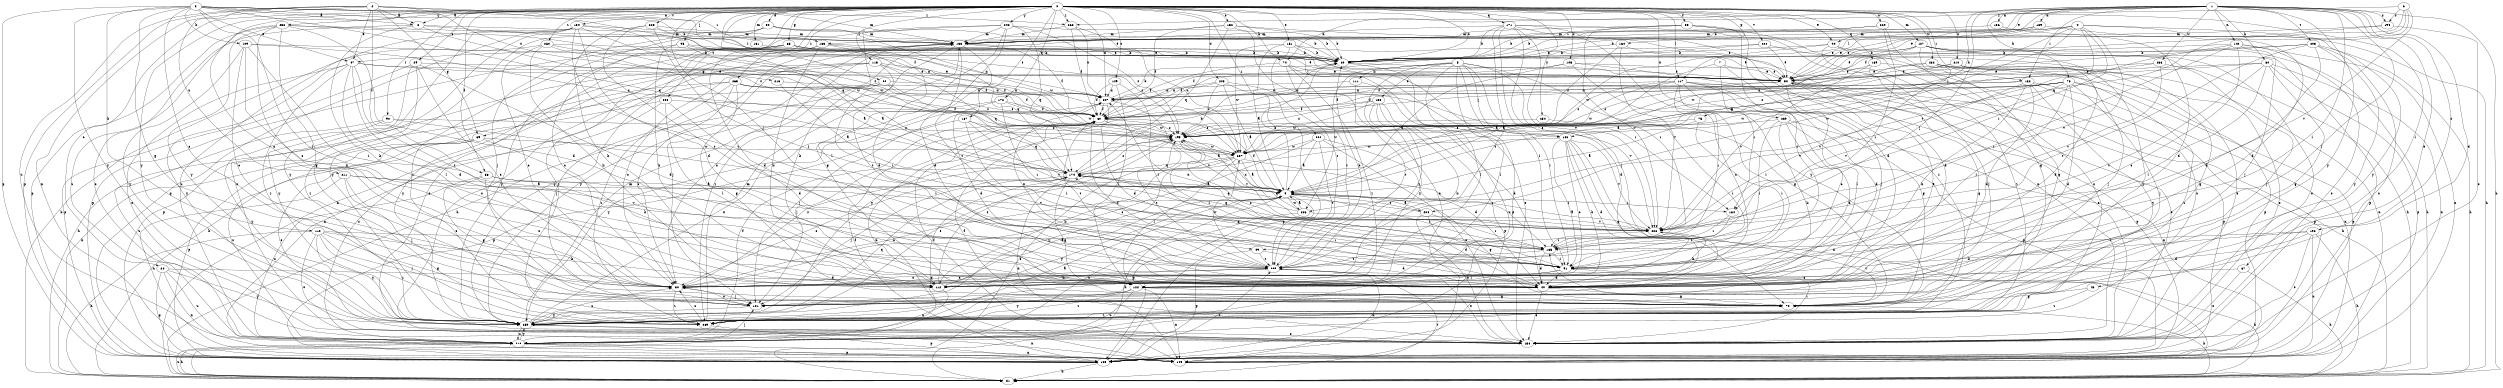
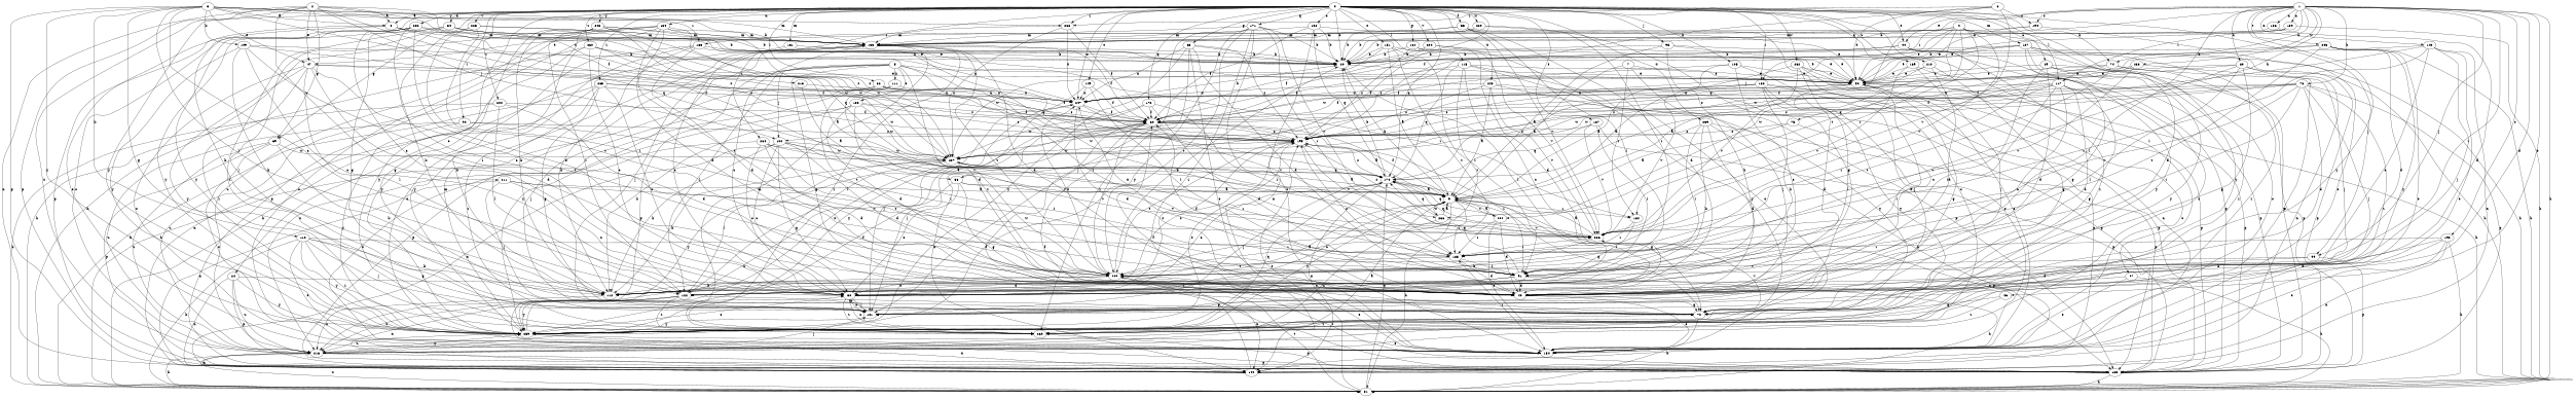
  strict digraph {
    0
    8
    20
    24
    29
    30
    34
    44
    55
    58
    65
    69
    74
    82
    87
    90
    95
    99
    105
    115
    117
    127
    131
    134
    149
    151
    152
    164
    169
    171
    172
    174
    182
    187
    200
    210
    224
    225
    229
    232
    239
    243
    247
    248
-   254
    256
    259
    260
    264
    265
    268
    133
    50
    112
    154
    195
    122
    40
    144
    165
    216
    269
    101
    237
    81
    91
    226
    70
    9
    60
    205
    185
    1
    46
    75
    78
    80
    136
    139
    142
    192
    194
    203
    233
    2
    47
    100
    211
    213
    3
    109
    110
    183
    4
    184
    204
    236
    5
    111
    153
    6
    7
    0 -> 8 [label=a]
    0 -> 20 [label=b]
    0 -> 24 [label=c]
    0 -> 29 [label=c]
    0 -> 30 [label=c]
    0 -> 34 [label=d]
    0 -> 44 [label=e]
    0 -> 55 [label=f]
    0 -> 58 [label=f]
    0 -> 65 [label=g]
    0 -> 69 [label=g]
    0 -> 74 [label=h]
    0 -> 82 [label=i]
    0 -> 87 [label=i]
    0 -> 90 [label=i]
    0 -> 95 [label=j]
    0 -> 99 [label=j]
    0 -> 105 [label=k]
    0 -> 115 [label=l]
    0 -> 117 [label=l]
    0 -> 127 [label=m]
    0 -> 131 [label=m]
    0 -> 134 [label=n]
    0 -> 149 [label=o]
    0 -> 151 [label=o]
    0 -> 152 [label=o]
    0 -> 164 [label=p]
    0 -> 169 [label=q]
    0 -> 171 [label=q]
    0 -> 172 [label=q]
    0 -> 174 [label=q]
    0 -> 182 [label=r]
    0 -> 187 [label=s]
    0 -> 200 [label=t]
    0 -> 210 [label=u]
    0 -> 224 [label=v]
    0 -> 225 [label=v]
    0 -> 229 [label=w]
    0 -> 232 [label=w]
    0 -> 239 [label=x]
    0 -> 243 [label=x]
    0 -> 247 [label=x]
    0 -> 248 [label=y]
-   0 -> 254 [label=y]
    0 -> 256 [label=y]
    0 -> 259 [label=y]
    0 -> 260 [label=z]
    0 -> 264 [label=z]
    0 -> 265 [label=z]
    0 -> 268 [label=z]
    8 -> 133 [label=m]
    8 -> 50 [label=e]
    8 -> 112 [label=k]
    8 -> 154 [label=o]
    8 -> 195 [label=s]
    20 -> 50 [label=e]
    20 -> 122 [label=l]
    24 -> 259 [label=y]
    24 -> 40 [label=d]
    24 -> 144 [label=n]
    24 -> 165 [label=p]
    24 -> 216 [label=u]
    29 -> 30 [label=c]
    29 -> 259 [label=y]
    29 -> 50 [label=e]
    29 -> 40 [label=d]
    29 -> 165 [label=p]
    29 -> 269 [label=z]
    30 -> 195 [label=s]
    30 -> 269 [label=z]
    30 -> 101 [label=j]
    34 -> 20 [label=b]
    34 -> 259 [label=y]
    34 -> 133 [label=m]
    34 -> 269 [label=z]
    34 -> 101 [label=j]
    34 -> 237 [label=w]
    44 -> 20 [label=b]
    44 -> 216 [label=u]
    44 -> 269 [label=z]
    44 -> 237 [label=w]
    44 -> 81 [label=h]
    55 -> 20 [label=b]
    55 -> 133 [label=m]
    55 -> 40 [label=d]
    55 -> 216 [label=u]
    55 -> 91 [label=i]
    55 -> 226 [label=v]
    58 -> 30 [label=c]
    58 -> 216 [label=u]
    58 -> 226 [label=v]
    58 -> 70 [label=g]
    58 -> 9 [label=a]
    65 -> 20 [label=b]
    65 -> 247 [label=x]
    65 -> 259 [label=y]
    65 -> 154 [label=o]
    65 -> 195 [label=s]
    65 -> 40 [label=d]
    65 -> 269 [label=z]
    69 -> 112 [label=k]
    69 -> 154 [label=o]
    69 -> 165 [label=p]
    69 -> 216 [label=u]
    69 -> 237 [label=w]
    74 -> 50 [label=e]
    74 -> 154 [label=o]
    74 -> 269 [label=z]
    74 -> 60 [label=f]
    74 -> 205 [label=t]
    82 -> 247 [label=x]
    82 -> 195 [label=s]
    82 -> 101 [label=j]
    82 -> 81 [label=h]
    82 -> 60 [label=f]
    82 -> 185 [label=r]
    87 -> 30 [label=c]
    87 -> 154 [label=o]
    87 -> 81 [label=h]
    90 -> 259 [label=y]
    90 -> 195 [label=s]
    90 -> 216 [label=u]
    90 -> 91 [label=i]
    95 -> 20 [label=b]
    95 -> 50 [label=e]
    95 -> 112 [label=k]
    95 -> 165 [label=p]
    95 -> 9 [label=a]
    99 -> 40 [label=d]
    99 -> 165 [label=p]
    99 -> 205 [label=t]
    105 -> 30 [label=c]
    105 -> 50 [label=e]
    105 -> 154 [label=o]
    105 -> 9 [label=a]
    105 -> 60 [label=f]
    115 -> 30 [label=c]
    115 -> 174 [label=q]
    115 -> 259 [label=y]
    115 -> 50 [label=e]
    115 -> 165 [label=p]
    115 -> 60 [label=f]
    115 -> 205 [label=t]
    117 -> 30 [label=c]
    117 -> 247 [label=x]
    117 -> 195 [label=s]
    117 -> 40 [label=d]
    117 -> 165 [label=p]
    117 -> 237 [label=w]
    117 -> 91 [label=i]
    117 -> 70 [label=g]
    117 -> 185 [label=r]
    127 -> 20 [label=b]
    127 -> 259 [label=y]
    127 -> 50 [label=e]
    127 -> 154 [label=o]
    127 -> 195 [label=s]
    127 -> 165 [label=p]
    127 -> 81 [label=h]
    127 -> 70 [label=g]
    131 -> 20 [label=b]
    131 -> 30 [label=c]
    134 -> 259 [label=y]
    134 -> 133 [label=m]
    134 -> 154 [label=o]
    134 -> 195 [label=s]
    134 -> 40 [label=d]
    134 -> 165 [label=p]
    134 -> 216 [label=u]
    134 -> 237 [label=w]
    134 -> 205 [label=t]
    149 -> 247 [label=x]
    149 -> 122 [label=l]
    149 -> 91 [label=i]
    149 -> 60 [label=f]
    151 -> 20 [label=b]
    151 -> 50 [label=e]
    151 -> 237 [label=w]
    151 -> 91 [label=i]
    151 -> 9 [label=a]
    151 -> 205 [label=t]
    152 -> 20 [label=b]
    152 -> 174 [label=q]
    152 -> 133 [label=m]
    152 -> 50 [label=e]
    152 -> 144 [label=n]
    152 -> 60 [label=f]
    164 -> 20 [label=b]
    164 -> 195 [label=s]
    164 -> 40 [label=d]
    164 -> 226 [label=v]
    169 -> 50 [label=e]
    169 -> 165 [label=p]
    169 -> 101 [label=j]
    169 -> 226 [label=v]
    171 -> 20 [label=b]
    171 -> 259 [label=y]
    171 -> 133 [label=m]
    171 -> 154 [label=o]
    171 -> 269 [label=z]
    171 -> 101 [label=j]
    171 -> 226 [label=v]
    171 -> 205 [label=t]
    171 -> 185 [label=r]
    172 -> 259 [label=y]
    172 -> 40 [label=d]
    172 -> 237 [label=w]
    172 -> 60 [label=f]
    172 -> 185 [label=r]
    174 -> 20 [label=b]
    174 -> 30 [label=c]
    174 -> 195 [label=s]
    174 -> 144 [label=n]
    174 -> 101 [label=j]
    174 -> 70 [label=g]
    174 -> 9 [label=a]
    182 -> 247 [label=x]
    182 -> 259 [label=y]
    182 -> 112 [label=k]
    182 -> 40 [label=d]
    182 -> 144 [label=n]
    182 -> 165 [label=p]
    182 -> 226 [label=v]
    182 -> 60 [label=f]
    187 -> 174 [label=q]
    187 -> 195 [label=s]
    187 -> 165 [label=p]
    187 -> 91 [label=i]
    187 -> 226 [label=v]
    200 -> 122 [label=l]
    200 -> 40 [label=d]
    200 -> 216 [label=u]
    200 -> 81 [label=h]
    200 -> 60 [label=f]
    210 -> 50 [label=e]
    210 -> 40 [label=d]
    210 -> 70 [label=g]
    210 -> 9 [label=a]
    224 -> 20 [label=b]
    224 -> 50 [label=e]
    224 -> 154 [label=o]
    224 -> 60 [label=f]
    225 -> 133 [label=m]
    225 -> 50 [label=e]
    225 -> 112 [label=k]
    225 -> 91 [label=i]
    225 -> 205 [label=t]
    229 -> 20 [label=b]
    229 -> 133 [label=m]
    229 -> 70 [label=g]
    229 -> 185 [label=r]
    232 -> 50 [label=e]
    232 -> 154 [label=o]
    232 -> 144 [label=n]
    232 -> 101 [label=j]
    232 -> 226 [label=v]
    232 -> 9 [label=a]
    239 -> 112 [label=k]
    239 -> 195 [label=s]
    239 -> 40 [label=d]
    239 -> 144 [label=n]
    239 -> 165 [label=p]
    239 -> 91 [label=i]
    243 -> 247 [label=x]
    243 -> 259 [label=y]
    243 -> 195 [label=s]
    243 -> 165 [label=p]
    243 -> 226 [label=v]
    243 -> 9 [label=a]
    247 -> 20 [label=b]
    247 -> 40 [label=d]
    247 -> 101 [label=j]
    247 -> 226 [label=v]
    247 -> 60 [label=f]
    248 -> 20 [label=b]
    248 -> 174 [label=q]
    248 -> 133 [label=m]
    248 -> 112 [label=k]
    248 -> 195 [label=s]
    248 -> 122 [label=l]
    248 -> 81 [label=h]
    248 -> 70 [label=g]
-   254 -> 195 [label=s]
-   254 -> 91 [label=i]
    256 -> 30 [label=c]
    256 -> 259 [label=y]
    256 -> 133 [label=m]
    256 -> 40 [label=d]
    256 -> 165 [label=p]
    256 -> 216 [label=u]
    256 -> 237 [label=w]
    256 -> 70 [label=g]
    259 -> 30 [label=c]
    259 -> 174 [label=q]
    259 -> 247 [label=x]
    259 -> 133 [label=m]
    259 -> 154 [label=o]
    259 -> 195 [label=s]
    259 -> 144 [label=n]
    259 -> 216 [label=u]
    260 -> 20 [label=b]
    260 -> 30 [label=c]
    260 -> 247 [label=x]
    260 -> 112 [label=k]
    260 -> 81 [label=h]
    260 -> 9 [label=a]
    264 -> 30 [label=c]
    264 -> 154 [label=o]
    264 -> 40 [label=d]
    264 -> 237 [label=w]
    264 -> 9 [label=a]
    264 -> 205 [label=t]
    265 -> 30 [label=c]
    265 -> 247 [label=x]
    265 -> 195 [label=s]
    265 -> 144 [label=n]
    265 -> 269 [label=z]
    265 -> 237 [label=w]
    265 -> 81 [label=h]
    265 -> 70 [label=g]
    268 -> 247 [label=x]
    268 -> 133 [label=m]
    268 -> 237 [label=u]
    268 -> 60 [label=f]
    133 -> 20 [label=b]
    133 -> 30 [label=c]
    133 -> 259 [label=y]
    133 -> 40 [label=d]
    133 -> 269 [label=z]
    133 -> 101 [label=j]
    133 -> 81 [label=h]
    133 -> 60 [label=f]
    133 -> 205 [label=t]
    50 -> 247 [label=x]
    50 -> 154 [label=o]
    50 -> 195 [label=s]
    50 -> 122 [label=l]
    50 -> 165 [label=p]
    50 -> 81 [label=h]
    50 -> 70 [label=g]
    112 -> 195 [label=s]
    112 -> 216 [label=u]
    112 -> 9 [label=a]
    154 -> 60 [label=f]
    154 -> 185 [label=r]
    195 -> 237 [label=w]
    195 -> 91 [label=i]
    195 -> 226 [label=v]
    195 -> 205 [label=t]
    122 -> 259 [label=y]
    122 -> 144 [label=n]
    122 -> 216 [label=u]
    122 -> 269 [label=z]
    122 -> 70 [label=g]
    40 -> 50 [label=e]
    40 -> 154 [label=o]
    40 -> 70 [label=g]
    40 -> 60 [label=f]
    144 -> 60 [label=f]
    165 -> 81 [label=h]
    165 -> 205 [label=t]
    216 -> 259 [label=y]
    216 -> 144 [label=n]
    216 -> 165 [label=p]
    216 -> 101 [label=j]
    216 -> 81 [label=h]
    216 -> 9 [label=a]
    216 -> 60 [label=f]
    269 -> 30 [label=c]
    269 -> 133 [label=m]
    269 -> 165 [label=p]
    101 -> 30 [label=c]
    101 -> 259 [label=y]
    237 -> 174 [label=q]
    237 -> 259 [label=y]
    237 -> 112 [label=k]
    237 -> 122 [label=l]
    237 -> 9 [label=a]
    237 -> 185 [label=r]
    81 -> 174 [label=q]
    81 -> 195 [label=s]
    81 -> 216 [label=u]
    81 -> 205 [label=t]
    91 -> 30 [label=c]
    91 -> 174 [label=q]
    91 -> 195 [label=s]
    91 -> 122 [label=l]
    91 -> 40 [label=d]
    91 -> 81 [label=h]
    226 -> 174 [label=q]
    226 -> 112 [label=k]
    226 -> 9 [label=a]
    226 -> 185 [label=r]
    70 -> 269 [label=z]
    70 -> 81 [label=h]
    70 -> 226 [label=v]
    9 -> 20 [label=b]
    9 -> 30 [label=c]
    9 -> 259 [label=y]
    9 -> 165 [label=p]
    9 -> 81 [label=h]
    9 -> 70 [label=g]
    9 -> 60 [label=f]
    9 -> 185 [label=r]
    9 -> 184 [label=r]
    9 -> 204 [label=t]
    9 -> 236 [label=w]
    60 -> 195 [label=s]
    60 -> 144 [label=n]
    60 -> 165 [label=f]
    60 -> 101 [label=j]
    60 -> 9 [label=a]
    60 -> 205 [label=t]
    205 -> 20 [label=b]
    205 -> 30 [label=c]
    205 -> 247 [label=x]
    205 -> 112 [label=k]
    205 -> 154 [label=o]
    205 -> 144 [label=n]
    205 -> 237 [label=w]
    185 -> 247 [label=x]
    185 -> 40 [label=d]
    185 -> 91 [label=i]
    185 -> 205 [label=t]
    1 -> 20 [label=b]
    1 -> 44 [label=e]
    1 -> 74 [label=h]
    1 -> 99 [label=j]
    1 -> 117 [label=l]
    1 -> 182 [label=r]
    1 -> 259 [label=y]
    1 -> 122 [label=l]
    1 -> 40 [label=d]
    1 -> 81 [label=h]
    1 -> 91 [label=i]
    1 -> 46 [label=e]
    1 -> 75 [label=h]
    1 -> 78 [label=h]
    1 -> 80 [label=h]
    1 -> 136 [label=n]
    1 -> 139 [label=n]
    1 -> 142 [label=n]
    1 -> 192 [label=s]
    1 -> 194 [label=s]
    1 -> 203 [label=t]
    1 -> 233 [label=w]
    46 -> 269 [label=z]
    46 -> 70 [label=g]
    75 -> 195 [label=s]
    75 -> 91 [label=i]
    75 -> 9 [label=a]
    78 -> 247 [label=x]
    78 -> 195 [label=s]
    78 -> 40 [label=d]
    78 -> 165 [label=p]
    78 -> 269 [label=z]
    78 -> 101 [label=j]
    78 -> 237 [label=w]
    78 -> 91 [label=i]
    78 -> 226 [label=v]
    78 -> 60 [label=f]
    80 -> 50 [label=e]
    80 -> 122 [label=l]
    80 -> 144 [label=n]
    80 -> 165 [label=p]
    80 -> 70 [label=g]
    80 -> 60 [label=f]
    80 -> 205 [label=t]
    136 -> 133 [label=m]
    136 -> 40 [label=d]
    139 -> 20 [label=b]
-   139 -> 133 [label=m]
+   139 -> 133 [label=k]
    139 -> 50 [label=e]
    139 -> 81 [label=h]
    142 -> 20 [label=b]
    142 -> 30 [label=c]
    142 -> 174 [label=q]
    142 -> 154 [label=o]
    142 -> 144 [label=n]
    142 -> 101 [label=j]
    142 -> 185 [label=r]
    192 -> 112 [label=k]
    192 -> 154 [label=o]
    192 -> 40 [label=d]
    192 -> 144 [label=n]
    192 -> 81 [label=h]
    192 -> 185 [label=r]
    194 -> 133 [label=m]
    194 -> 50 [label=e]
    194 -> 154 [label=o]
    203 -> 20 [label=b]
    203 -> 259 [label=y]
    203 -> 154 [label=o]
    203 -> 40 [label=d]
    203 -> 237 [label=w]
    203 -> 81 [label=h]
    203 -> 205 [label=t]
    233 -> 50 [label=e]
    233 -> 195 [label=s]
    233 -> 101 [label=j]
    233 -> 226 [label=v]
    2 -> 8 [label=a]
    2 -> 58 [label=f]
    2 -> 69 [label=g]
    2 -> 144 [label=n]
    2 -> 165 [label=p]
    2 -> 216 [label=u]
    2 -> 60 [label=f]
    2 -> 47 [label=e]
    2 -> 100 [label=j]
    2 -> 211 [label=u]
    2 -> 213 [label=u]
    47 -> 259 [label=y]
    47 -> 50 [label=e]
    47 -> 154 [label=o]
    47 -> 122 [label=l]
    47 -> 40 [label=d]
    47 -> 269 [label=z]
    47 -> 60 [label=f]
    47 -> 205 [label=t]
    100 -> 30 [label=c]
    100 -> 112 [label=k]
    100 -> 40 [label=d]
    100 -> 144 [label=n]
    100 -> 237 [label=w]
    100 -> 91 [label=i]
    100 -> 226 [label=v]
    100 -> 70 [label=g]
    211 -> 30 [label=c]
    211 -> 144 [label=n]
    211 -> 101 [label=j]
    211 -> 226 [label=v]
    211 -> 9 [label=a]
    213 -> 247 [label=x]
    213 -> 9 [label=a]
    3 -> 8 [label=a]
    3 -> 20 [label=b]
    3 -> 30 [label=c]
    3 -> 174 [label=q]
    3 -> 259 [label=y]
    3 -> 268 [label=z]
    3 -> 133 [label=m]
    3 -> 122 [label=l]
    3 -> 165 [label=p]
    3 -> 70 [label=g]
    3 -> 47 [label=e]
    3 -> 109 [label=k]
    3 -> 110 [label=k]
    3 -> 183 [label=r]
    109 -> 20 [label=b]
    109 -> 30 [label=c]
    109 -> 259 [label=y]
    109 -> 112 [label=k]
    109 -> 195 [label=s]
    109 -> 91 [label=i]
    110 -> 259 [label=y]
    110 -> 112 [label=k]
    110 -> 154 [label=o]
    110 -> 269 [label=z]
    110 -> 101 [label=j]
    110 -> 81 [label=h]
    110 -> 70 [label=g]
    110 -> 185 [label=r]
    183 -> 20 [label=b]
    183 -> 174 [label=q]
    183 -> 259 [label=y]
    183 -> 112 [label=k]
    183 -> 154 [label=o]
    183 -> 40 [label=d]
    4 -> 259 [label=y]
    4 -> 50 [label=e]
    4 -> 40 [label=d]
    4 -> 226 [label=v]
    4 -> 47 [label=e]
    4 -> 100 [label=j]
    4 -> 183 [label=r]
    4 -> 184 [label=r]
    4 -> 204 [label=t]
    4 -> 236 [label=w]
    184 -> 91 [label=i]
    184 -> 185 [label=r]
    204 -> 174 [label=q]
    204 -> 154 [label=o]
    204 -> 40 [label=d]
    204 -> 9 [label=a]
    204 -> 185 [label=r]
    236 -> 174 [label=q]
    236 -> 195 [label=s]
    236 -> 216 [label=u]
    236 -> 226 [label=v]
    236 -> 9 [label=a]
    5 -> 259 [label=y]
    5 -> 122 [label=l]
    5 -> 40 [label=d]
    5 -> 165 [label=p]
    5 -> 91 [label=i]
    5 -> 70 [label=g]
    5 -> 100 [label=j]
    5 -> 184 [label=r]
    5 -> 236 [label=w]
    5 -> 111 [label=k]
    5 -> 153 [label=o]
    111 -> 247 [label=x]
    111 -> 216 [label=u]
    111 -> 205 [label=t]
    153 -> 112 [label=k]
    153 -> 195 [label=s]
    153 -> 40 [label=d]
    153 -> 165 [label=p]
    153 -> 237 [label=w]
    153 -> 60 [label=f]
    153 -> 205 [label=t]
    6 -> 174 [label=q]
    6 -> 268 [label=z]
    6 -> 50 [label=e]
    6 -> 226 [label=v]
    6 -> 60 [label=f]
    6 -> 194 [label=s]
    7 -> 50 [label=e]
    7 -> 101 [label=j]
    7 -> 9 [label=a]
    7 -> 184 [label=r]
  }
